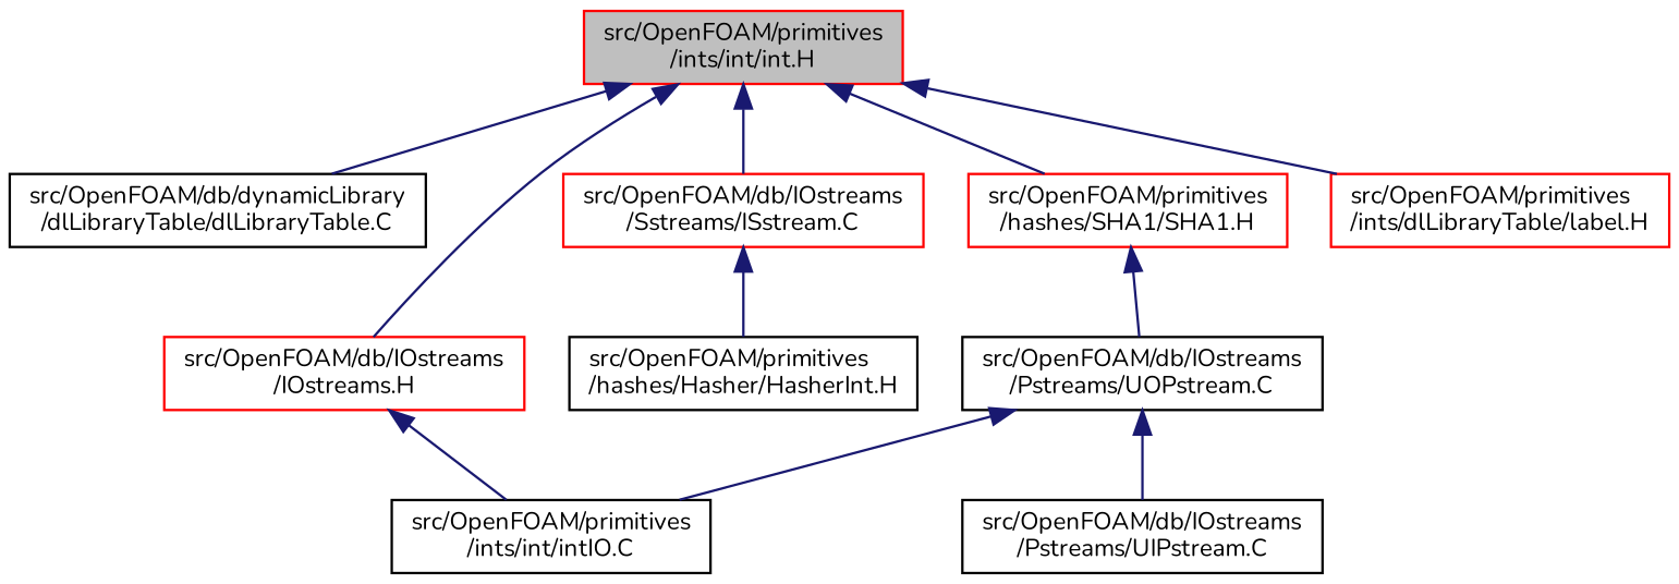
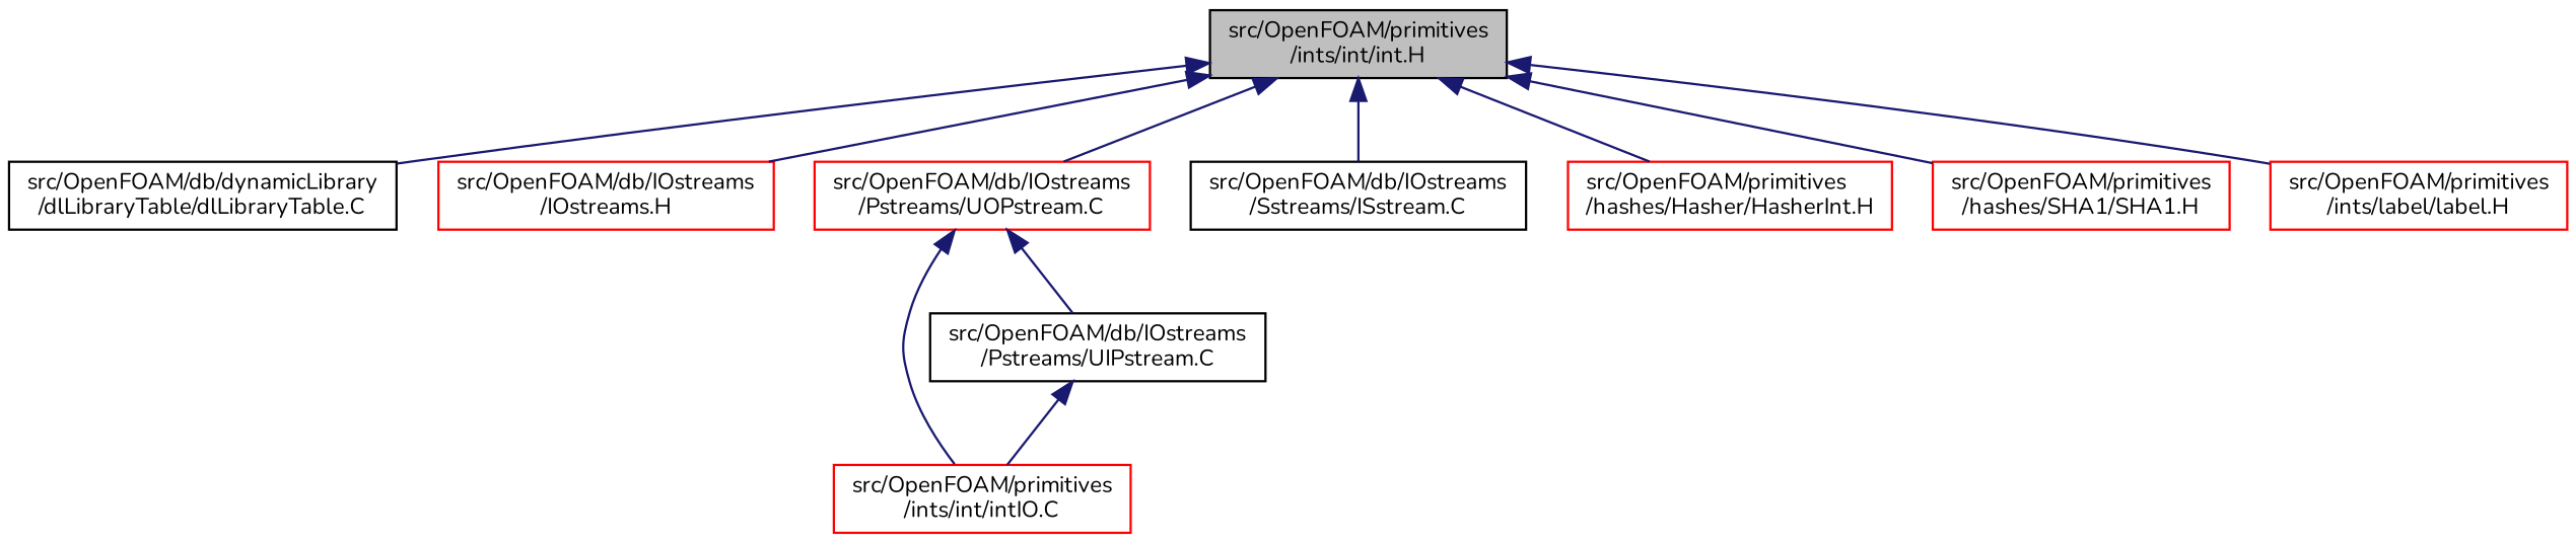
  digraph {
    fontname=Nunito
    node [color=black fontname=Nunito fontsize=10 shape=record]
    edge [color=midnightblue dir=back fontname=Nunito fontsize=10 labelfontname=Helvetica labelfontsize=10 style=solid]
-   n1 [color=red fillcolor=grey75 fontcolor=black height=0.2 label="src/OpenFOAM/primitives\l/ints/int/int.H" style=filled width=0.4]
+   n1 [fillcolor=grey75 fontcolor=black height=0.2 label="src/OpenFOAM/primitives\l/ints/int/int.H" style=filled width=0.4]
    n2 [height=0.2 label="src/OpenFOAM/db/dynamicLibrary\l/dlLibraryTable/dlLibraryTable.C" width=0.4]
    n3 [color=red height=0.2 label="src/OpenFOAM/db/IOstreams\l/IOstreams.H" width=0.4]
-   n4 [height=0.2 label="src/OpenFOAM/db/IOstreams\l/Pstreams/UOPstream.C" width=0.4]
-   n5 [color=red height=0.2 label="src/OpenFOAM/db/IOstreams\l/Sstreams/ISstream.C" width=0.4]
-   n6 [height=0.2 label="src/OpenFOAM/primitives\l/hashes/Hasher/HasherInt.H" width=0.4]
+   n4 [color=red height=0.2 label="src/OpenFOAM/db/IOstreams\l/Pstreams/UOPstream.C" width=0.4]
+   n5 [height=0.2 label="src/OpenFOAM/db/IOstreams\l/Sstreams/ISstream.C" width=0.4]
+   n6 [color=red height=0.2 label="src/OpenFOAM/primitives\l/hashes/Hasher/HasherInt.H" width=0.4]
    n7 [color=red height=0.2 label="src/OpenFOAM/primitives\l/hashes/SHA1/SHA1.H" width=0.4]
-   n8 [color=red height=0.2 label="src/OpenFOAM/primitives\l/ints/dlLibraryTable/label.H" width=0.4]
-   n9 [height=0.2 label="src/OpenFOAM/primitives\l/ints/int/intIO.C" width=0.4]
+   n8 [color=red height=0.2 label="src/OpenFOAM/primitives\l/ints/label/label.H" width=0.4]
+   n9 [color=red height=0.2 label="src/OpenFOAM/primitives\l/ints/int/intIO.C" width=0.4]
    n10 [height=0.2 label="src/OpenFOAM/db/IOstreams\l/Pstreams/UIPstream.C" width=0.4]
    n1 -> n2
    n1 -> n3
-   n7 -> n4
+   n1 -> n4
    n1 -> n5
-   n5 -> n6
+   n1 -> n6
    n1 -> n7
    n1 -> n8
-   n3 -> n9
+   n10 -> n9
    n4 -> n9
    n4 -> n10
  }
